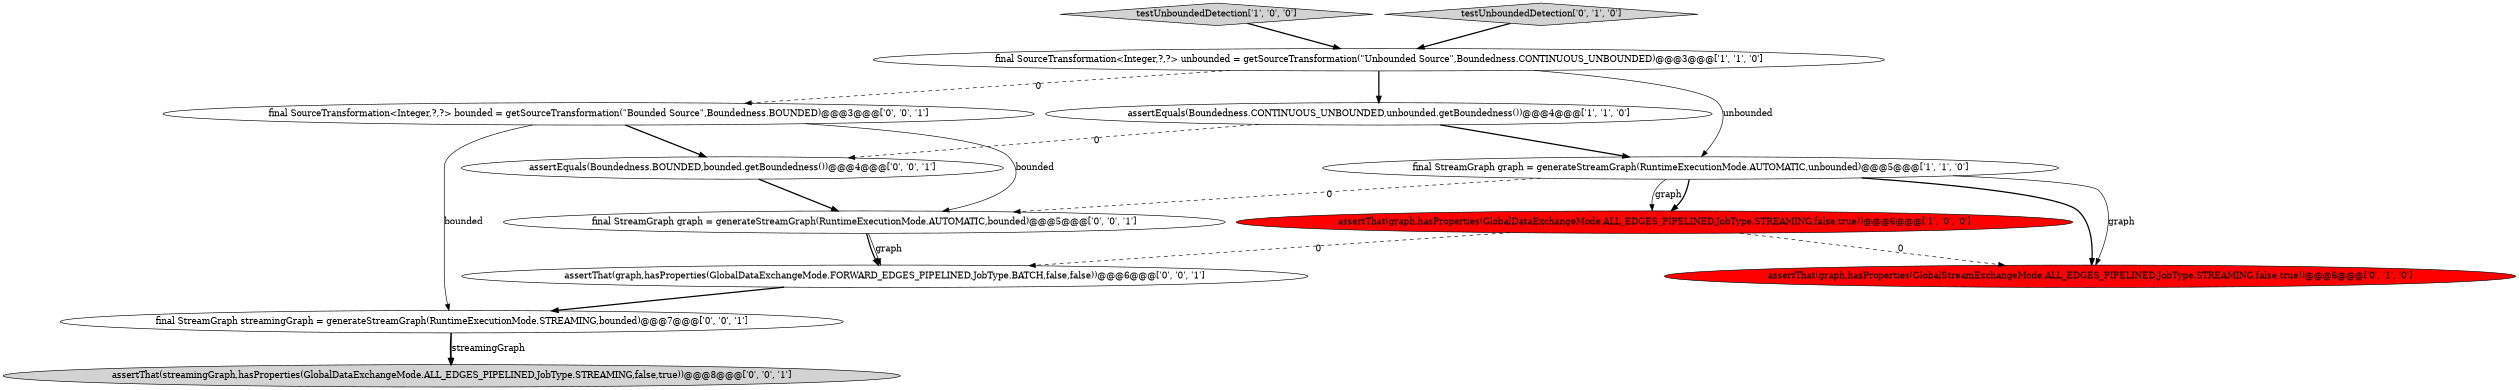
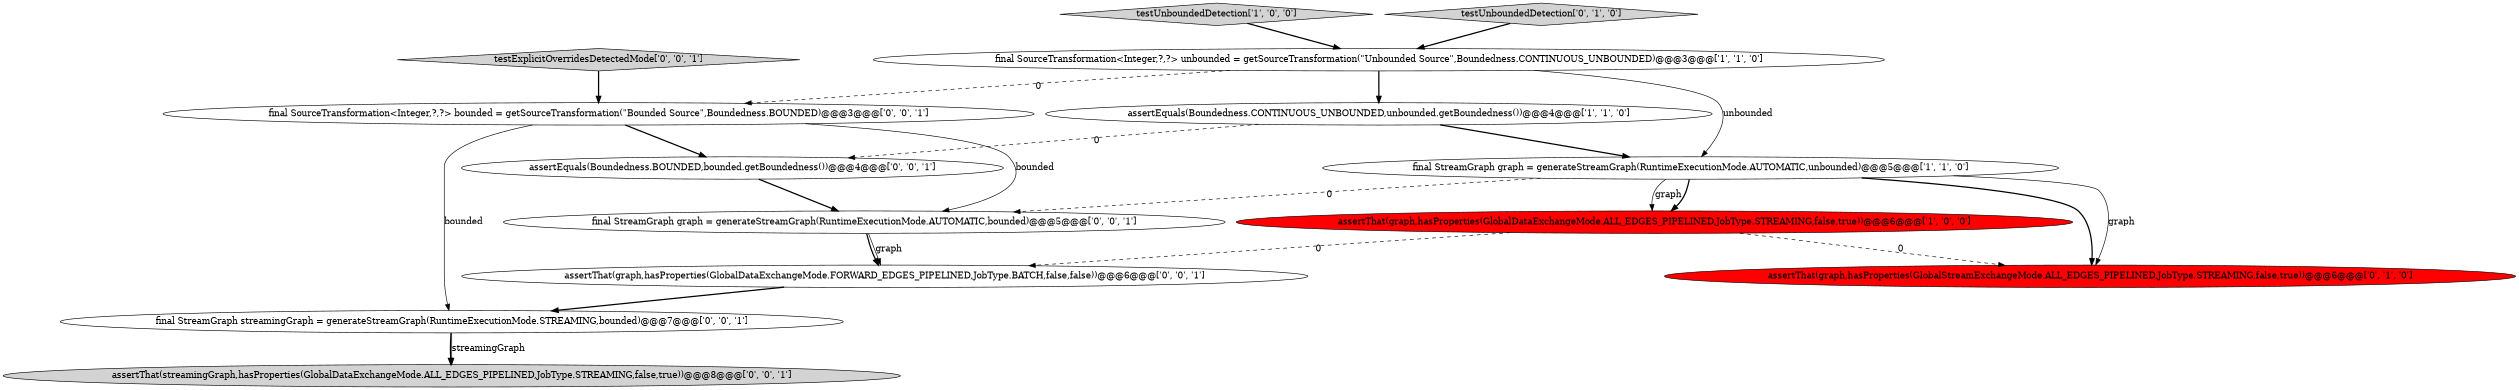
  digraph {
    node [fillcolor=white shape=ellipse style=filled]
    edge [style=bold]
    n1 [label="final StreamGraph graph = generateStreamGraph(RuntimeExecutionMode.AUTOMATIC,bounded)@@@5@@@['0', '0', '1']"]
    n2 [label="assertThat(graph,hasProperties(GlobalDataExchangeMode.FORWARD_EDGES_PIPELINED,JobType.BATCH,false,false))@@@6@@@['0', '0', '1']"]
    n3 [label="final StreamGraph graph = generateStreamGraph(RuntimeExecutionMode.AUTOMATIC,unbounded)@@@5@@@['1', '1', '0']"]
    n4 [fillcolor=red label="assertThat(graph,hasProperties(GlobalDataExchangeMode.ALL_EDGES_PIPELINED,JobType.STREAMING,false,true))@@@6@@@['1', '0', '0']"]
    n5 [fillcolor=red label="assertThat(graph,hasProperties(GlobalStreamExchangeMode.ALL_EDGES_PIPELINED,JobType.STREAMING,false,true))@@@6@@@['0', '1', '0']"]
    n6 [fillcolor=lightgray label="testUnboundedDetection['1', '0', '0']" shape=diamond]
    n7 [label="final SourceTransformation<Integer,?,?> unbounded = getSourceTransformation(\"Unbounded Source\",Boundedness.CONTINUOUS_UNBOUNDED)@@@3@@@['1', '1', '0']"]
    n8 [label="assertEquals(Boundedness.BOUNDED,bounded.getBoundedness())@@@4@@@['0', '0', '1']"]
    n9 [label="final SourceTransformation<Integer,?,?> bounded = getSourceTransformation(\"Bounded Source\",Boundedness.BOUNDED)@@@3@@@['0', '0', '1']"]
    n10 [label="final StreamGraph streamingGraph = generateStreamGraph(RuntimeExecutionMode.STREAMING,bounded)@@@7@@@['0', '0', '1']"]
    n11 [label="assertEquals(Boundedness.CONTINUOUS_UNBOUNDED,unbounded.getBoundedness())@@@4@@@['1', '1', '0']"]
    n12 [fillcolor=lightgray label="assertThat(streamingGraph,hasProperties(GlobalDataExchangeMode.ALL_EDGES_PIPELINED,JobType.STREAMING,false,true))@@@8@@@['0', '0', '1']"]
+   n13 [fillcolor=lightgray label="testExplicitOverridesDetectedMode['0', '0', '1']" shape=diamond]
    n14 [fillcolor=lightgray label="testUnboundedDetection['0', '1', '0']" shape=diamond]
    n1 -> n2 [label="graph" style=solid]
    n1 -> n2
    n2 -> n10
    n3 -> n1 [label=0 style=dashed]
    n3 -> n4 [label="graph" style=solid]
    n3 -> n4
    n3 -> n5 [label="graph" style=solid]
    n3 -> n5
    n4 -> n2 [label=0 style=dashed]
    n4 -> n5 [label=0 style=dashed]
    n6 -> n7
    n7 -> n3 [label=unbounded style=solid]
    n7 -> n9 [label=0 style=dashed]
    n7 -> n11
    n8 -> n1
    n9 -> n1 [label=bounded style=solid]
    n9 -> n8
    n9 -> n10 [label=bounded style=solid]
    n10 -> n12
    n10 -> n12 [label=streamingGraph style=solid]
    n11 -> n3
    n11 -> n8 [label=0 style=dashed]
+   n13 -> n9
    n14 -> n7
  }
